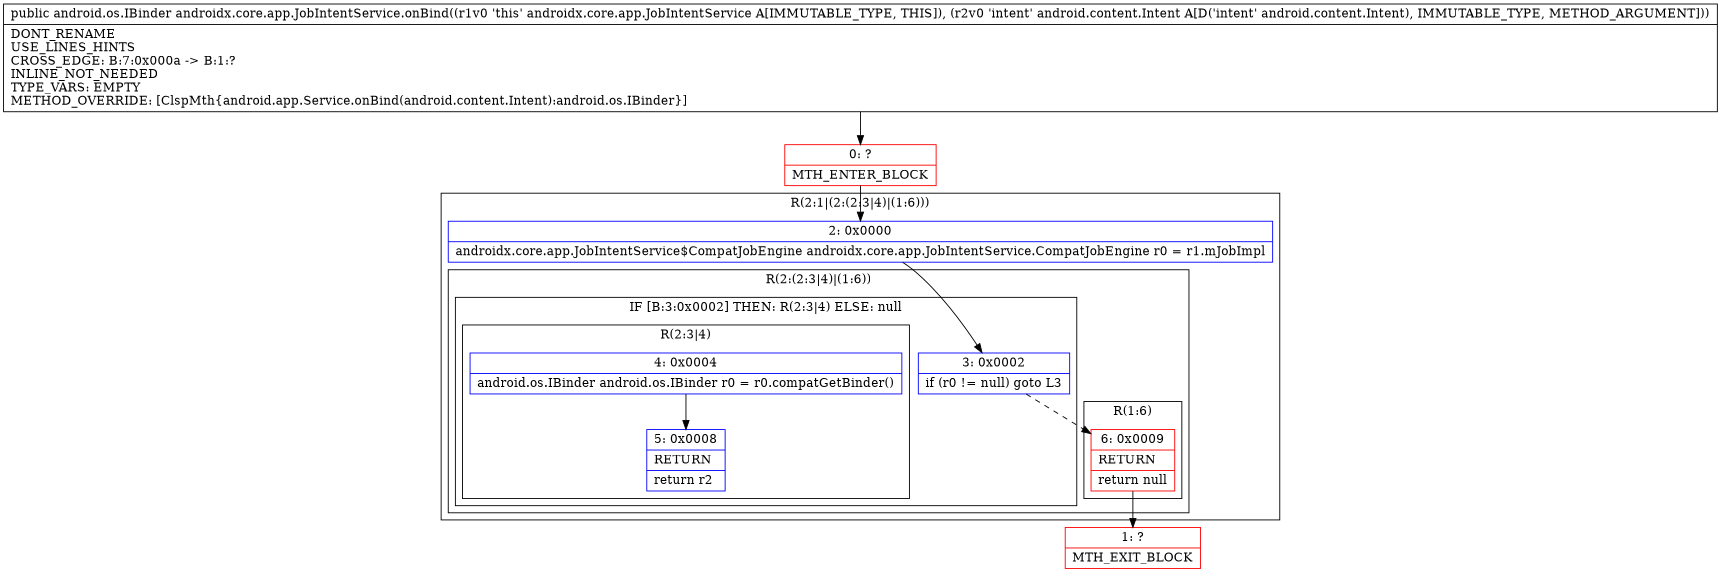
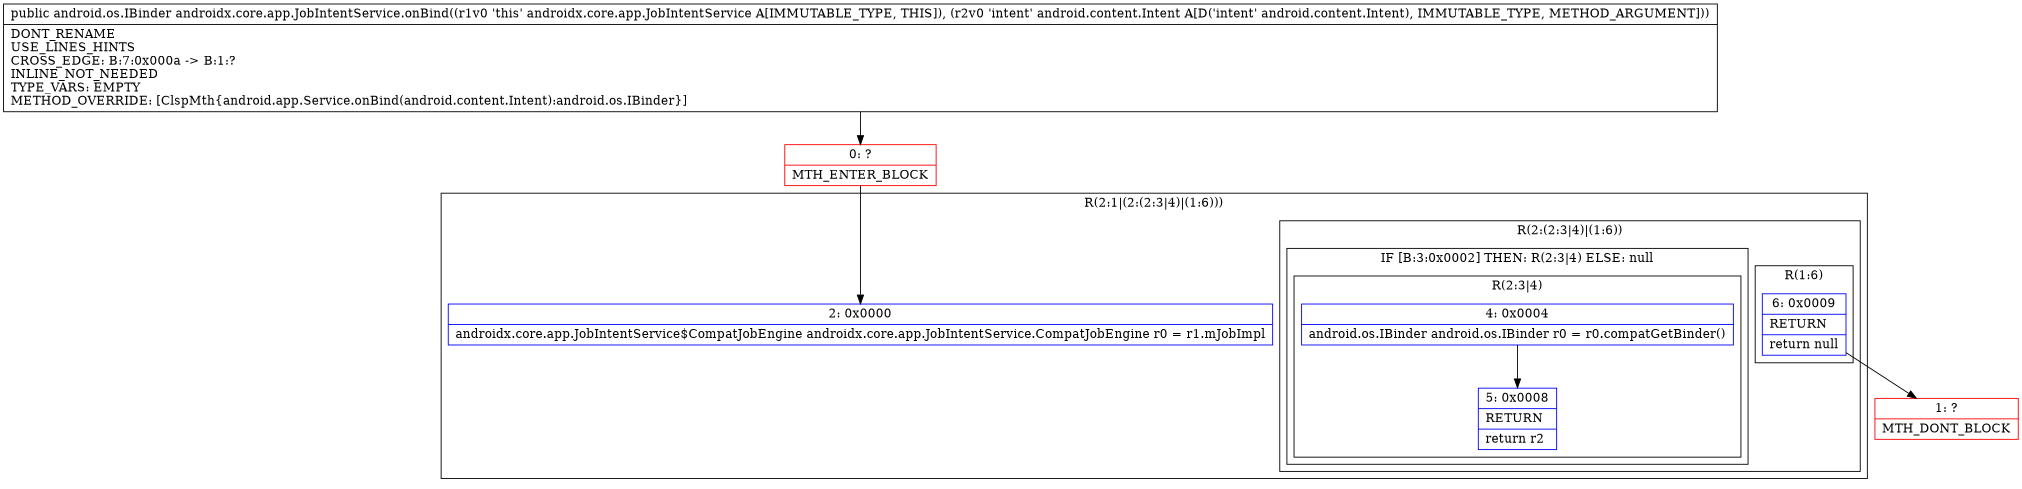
  digraph {
    node [color=blue shape=record]
    n1 [label="{4\:\ 0x0004|android.os.IBinder android.os.IBinder r0 = r0.compatGetBinder()\l}"]
    n2 [label="{5\:\ 0x0008|RETURN\l|return r2\l}"]
-   n3 [label="{3\:\ 0x0002|if (r0 != null) goto L3\l}"]
-   n4 [color=red label="{6\:\ 0x0009|RETURN\l|return null\l}"]
+   n4 [label="{6\:\ 0x0009|RETURN\l|return null\l}"]
    n5 [label="{2\:\ 0x0000|androidx.core.app.JobIntentService$CompatJobEngine androidx.core.app.JobIntentService.CompatJobEngine r0 = r1.mJobImpl\l}"]
-   n6 [color=red label="{1\:\ ?|MTH_EXIT_BLOCK\l}"]
+   n6 [color=red label="{1\:\ ?|MTH_DONT_BLOCK\l}"]
    n7 [color=red label="{0\:\ ?|MTH_ENTER_BLOCK\l}"]
    n8 [label="{public android.os.IBinder androidx.core.app.JobIntentService.onBind((r1v0 'this' androidx.core.app.JobIntentService A[IMMUTABLE_TYPE, THIS]), (r2v0 'intent' android.content.Intent A[D('intent' android.content.Intent), IMMUTABLE_TYPE, METHOD_ARGUMENT]))  | DONT_RENAME\lUSE_LINES_HINTS\lCROSS_EDGE: B:7:0x000a \-\> B:1:?\lINLINE_NOT_NEEDED\lTYPE_VARS: EMPTY\lMETHOD_OVERRIDE: [ClspMth\{android.app.Service.onBind(android.content.Intent):android.os.IBinder\}]\l}" color=""]
    subgraph cluster_1 {
      label="R(2:1|(2:(2:3|4)|(1:6)))"
      n5
      subgraph cluster_2 {
        label="R(2:(2:3|4)|(1:6))"
        subgraph cluster_3 {
          label="IF [B:3:0x0002] THEN: R(2:3|4) ELSE: null"
-         n3
          subgraph cluster_4 {
            label="R(2:3|4)"
            n1
            n2
          }
        }
        subgraph cluster_5 {
          label="R(1:6)"
          n4
        }
      }
    }
    n1 -> n2
-   n3 -> n4 [style=dashed]
    n4 -> n6
-   n5 -> n3
    n7 -> n5
    n8 -> n7
  }
